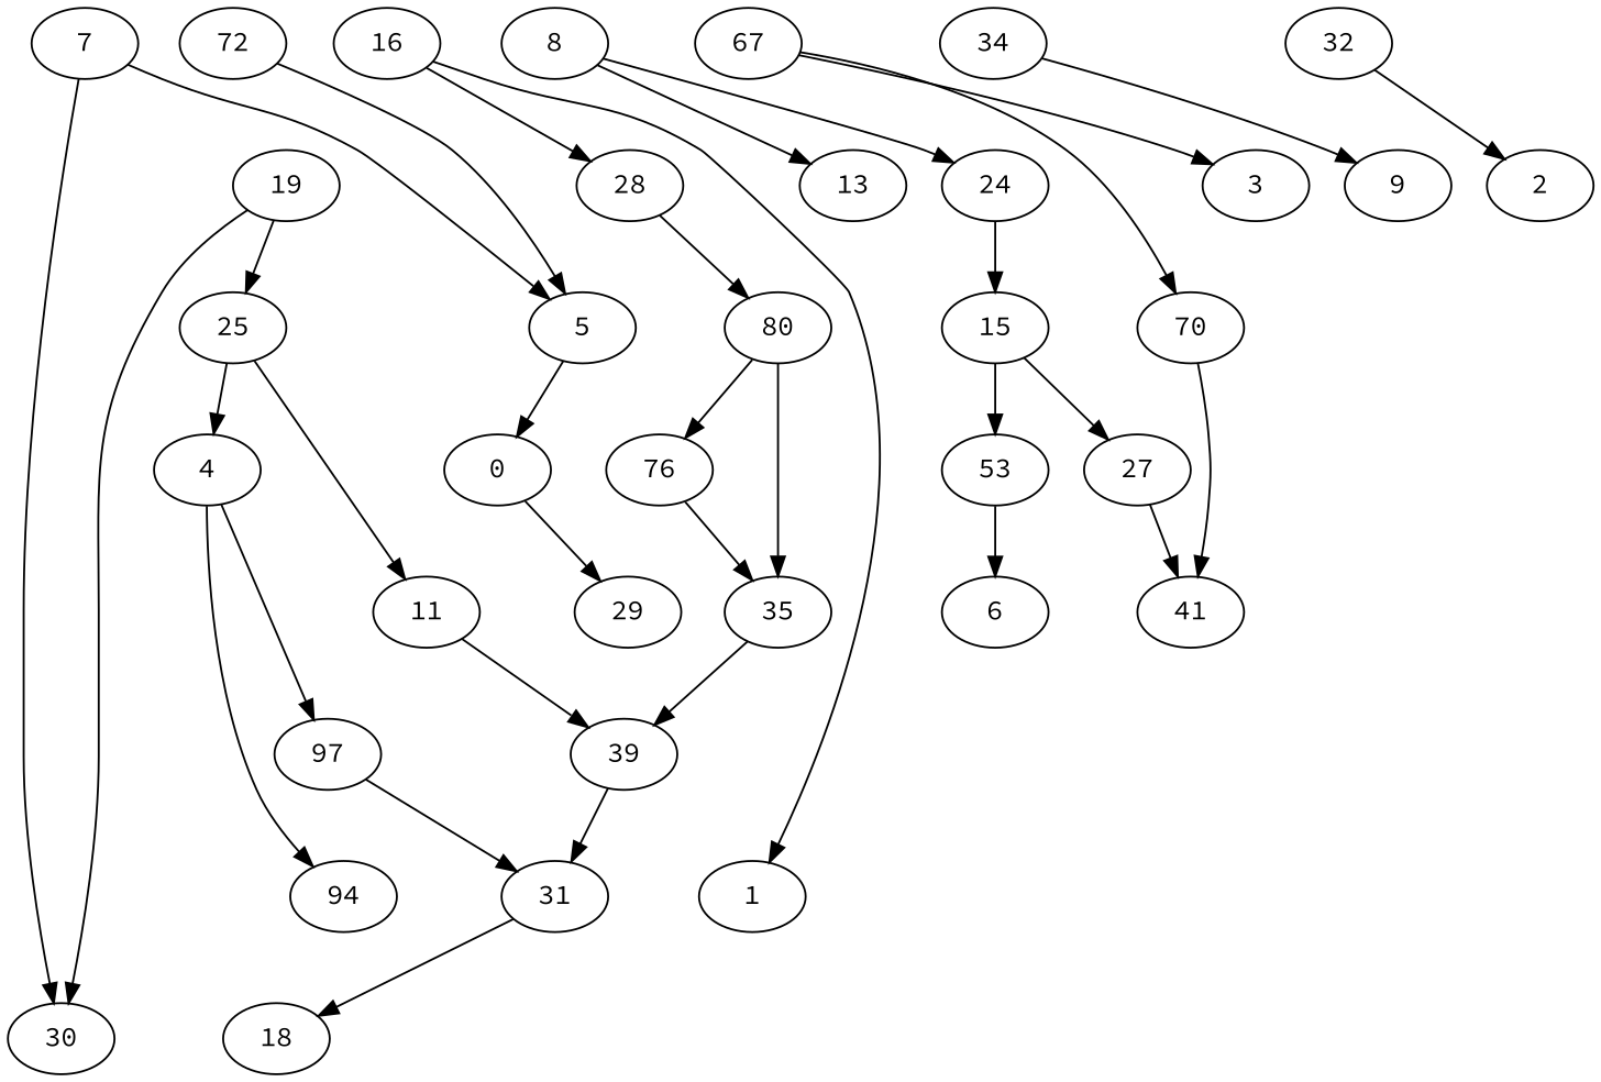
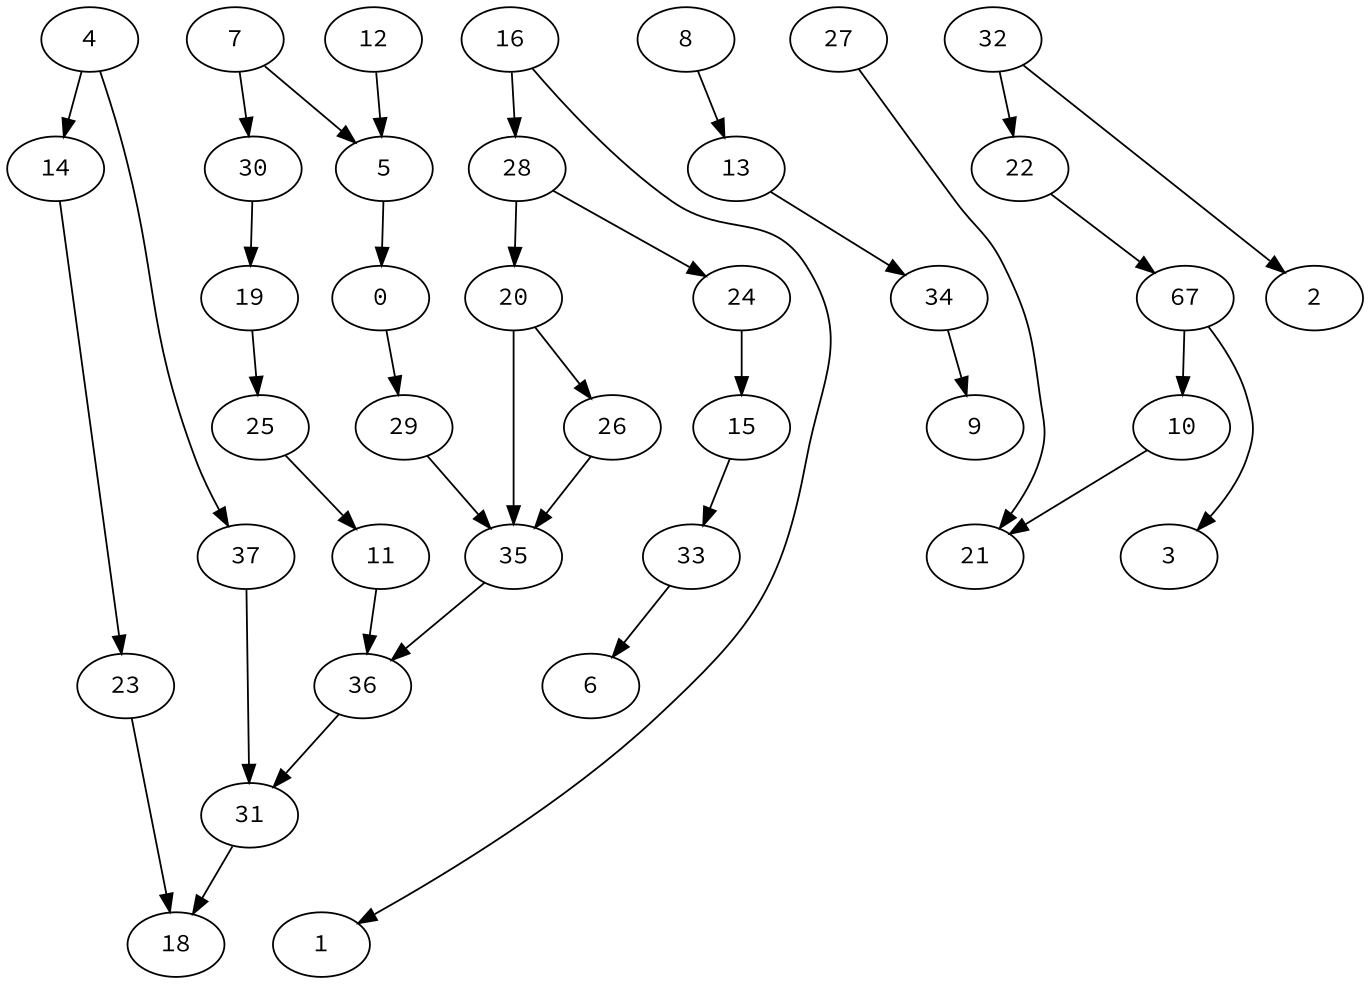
  digraph {
    fontname="Source Code Pro"
    node [fontname="Source Code Pro"]
    edge [fontname="Source Code Pro" weight=0]
    0
    29
    35
    4
-   14 [label=94]
-   37 [label=97]
+   14
+   37
+   23
    31
    5
    7
    30
    19
    8
    13
    24
    34
    15
-   10 [label=70]
-   21 [label=41]
+   10
+   21
    11
-   36 [label=39]
-   12 [label=72]
+   36
+   12
    9
    18
    27
-   33 [label=53]
+   33
    6
    16
    1
    28
-   20 [label=80]
+   20
    n32 [label=67]
    3
    25
-   26 [label=76]
+   26
+   22
    32
    2
    0 -> 29
+   29 -> 35
    35 -> 36
    4 -> 14
    4 -> 37
+   14 -> 23
    37 -> 31
+   23 -> 18
    31 -> 18
    5 -> 0
    7 -> 5
    7 -> 30
-   19 -> 30
+   30 -> 19
    19 -> 25
    8 -> 13
-   8 -> 24
+   28 -> 24
+   13 -> 34
    24 -> 15 [weight=1]
    34 -> 9
-   15 -> 27
    15 -> 33
    10 -> 21
    11 -> 36
    36 -> 31
    12 -> 5
    27 -> 21
    33 -> 6
    16 -> 1
    16 -> 28
    28 -> 20
    20 -> 35 [weight=1]
    20 -> 26
    n32 -> 10
    n32 -> 3
-   25 -> 4
    25 -> 11
    26 -> 35
+   22 -> n32
+   32 -> 22
    32 -> 2
  }
